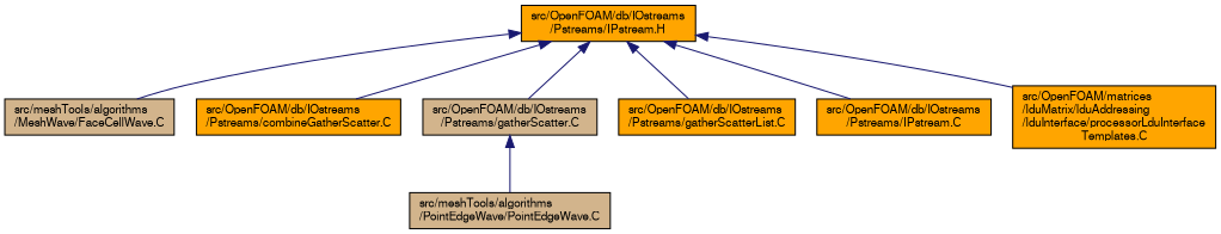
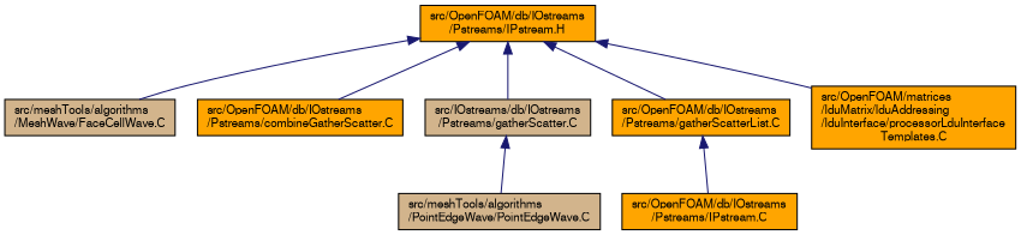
  digraph {
    node [color=black fillcolor=orange fontname=FreeSans fontsize=10 shape=record style=filled]
    edge [color=midnightblue dir=back fontname=FreeSans fontsize=10 labelfontname=FreeSans labelfontsize=10 style=solid]
    n1 [fontcolor=black height=0.2 label="src/OpenFOAM/db/IOstreams\l/Pstreams/IPstream.H" width=0.4]
    n2 [fillcolor=tan height=0.2 label="src/meshTools/algorithms\l/MeshWave/FaceCellWave.C" width=0.4]
    n3 [height=0.2 label="src/OpenFOAM/db/IOstreams\l/Pstreams/combineGatherScatter.C" width=0.4]
-   n4 [fillcolor=tan height=0.2 label="src/OpenFOAM/db/IOstreams\l/Pstreams/gatherScatter.C" width=0.4]
+   n4 [fillcolor=tan height=0.2 label="src/IOstreams/db/IOstreams\l/Pstreams/gatherScatter.C" width=0.4]
    n5 [height=0.2 label="src/OpenFOAM/db/IOstreams\l/Pstreams/gatherScatterList.C" width=0.4]
    n6 [height=0.2 label="src/OpenFOAM/db/IOstreams\l/Pstreams/IPstream.C" width=0.4]
    n7 [height=0.2 label="src/OpenFOAM/matrices\l/lduMatrix/lduAddressing\l/lduInterface/processorLduInterface\lTemplates.C" width=0.4]
    n8 [fillcolor=tan height=0.2 label="src/meshTools/algorithms\l/PointEdgeWave/PointEdgeWave.C" width=0.4]
    n1 -> n2
    n1 -> n3
    n1 -> n4
    n1 -> n5
-   n1 -> n6
+   n5 -> n6
    n1 -> n7
    n4 -> n8
  }
